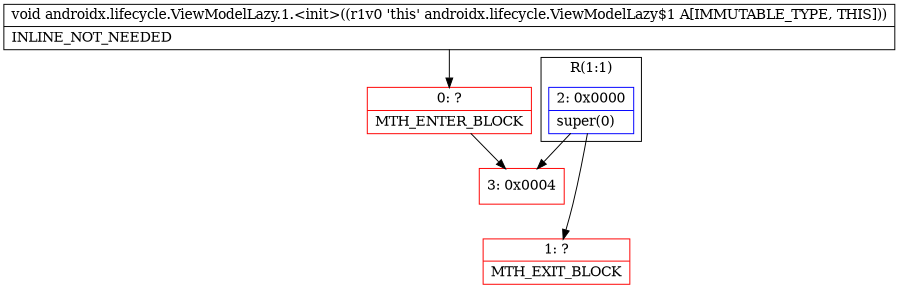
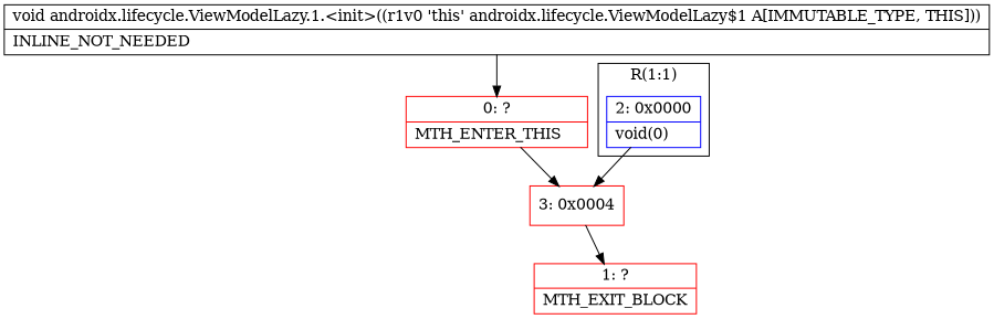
  digraph {
    node [color=red shape=record]
-   n1 [color=blue label="{2\:\ 0x0000|super(0)\l}"]
+   n1 [color=blue label="{2\:\ 0x0000|void(0)\l}"]
    n2 [label="{3\:\ 0x0004}"]
    n3 [label="{1\:\ ?|MTH_EXIT_BLOCK\l}"]
-   n4 [label="{0\:\ ?|MTH_ENTER_BLOCK\l}"]
+   n4 [label="{0\:\ ?|MTH_ENTER_THIS\l}"]
    n5 [label="{void androidx.lifecycle.ViewModelLazy.1.\<init\>((r1v0 'this' androidx.lifecycle.ViewModelLazy$1 A[IMMUTABLE_TYPE, THIS]))  | INLINE_NOT_NEEDED\l}" color=""]
    subgraph cluster_1 {
      label="R(1:1)"
      n1
    }
    n1 -> n2
-   n1 -> n3
+   n2 -> n3
    n4 -> n2
    n5 -> n4
  }
